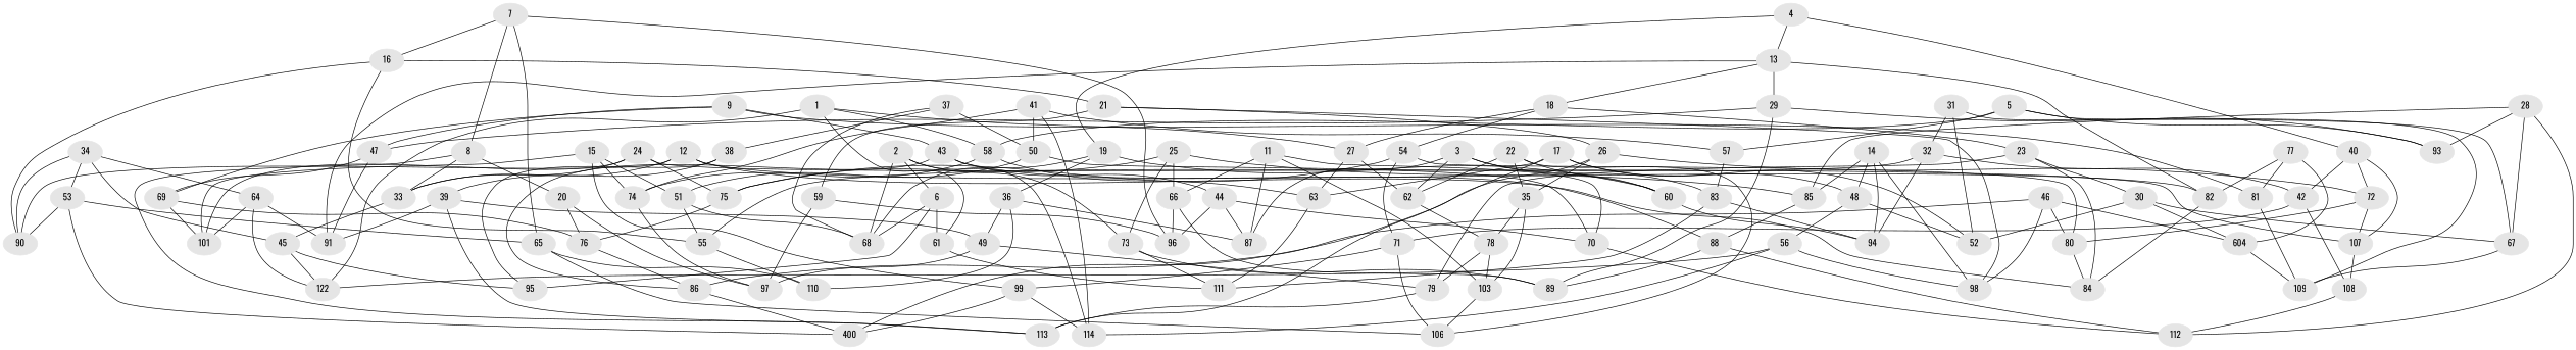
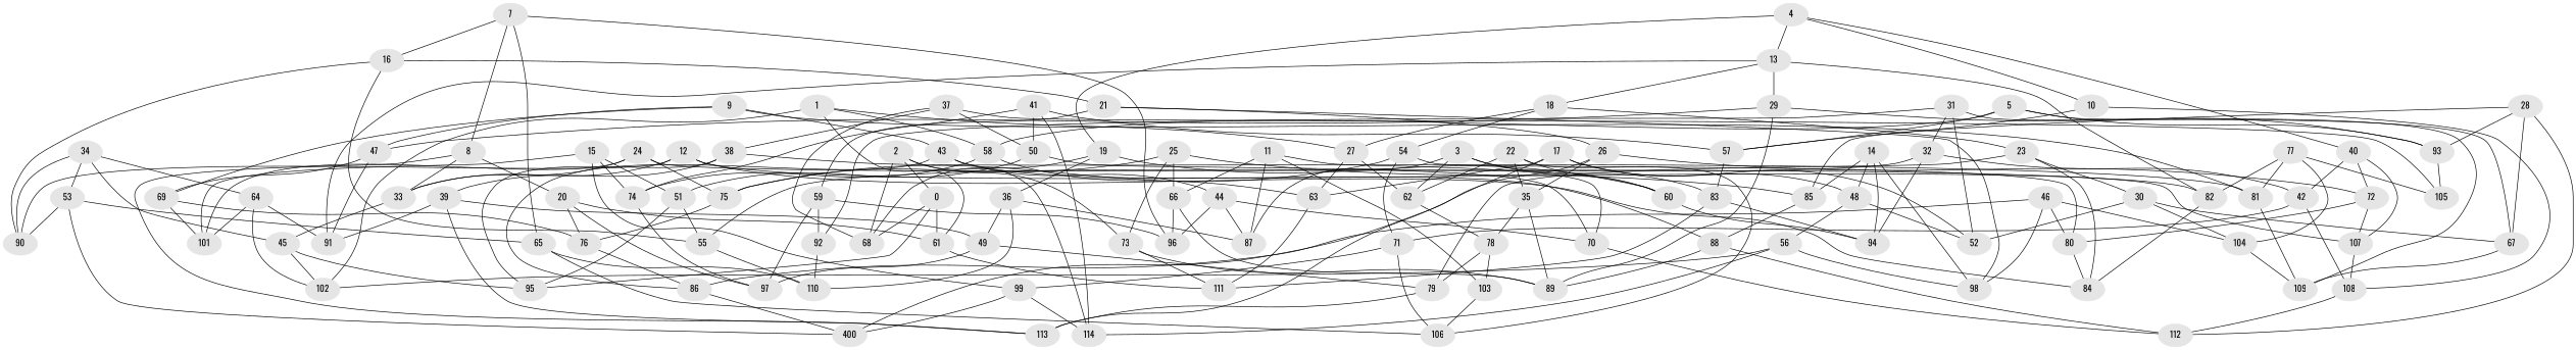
  graph {
    fontname=Oswald
    node [color=gray90 fontname=Oswald style=filled]
    edge [fontname=Oswald]
    1
    27
    58
    61
-   102 [label=122]
+   102
    62
    63
    74
    111
    2
-   6
+   6 [label=0]
    68
    73
    114
    95
    89
    3
    60
    83
    87
    94
    78
    4
+   10
    13
    19
    40
    57
    108
    91
    82
    18
    29
    36
    107
    72
    42
    5
    67
    93
    109
+   105
    7
    8
    16
    65
    96
    20
    33
    113
    90
    21
    55
    106
    110
    76
    97
    45
    9
    43
    47
    69
    81
    44
    86
    88
    101
    112
    11
    66
    70
    103
    12
    84
    23
    54
    14
    48
    85
    98
    52
    56
    15
    51
    99
    n86 [label=400]
    26
    59
    17
    30
    79
    75
    71
    80
    49
    35
+   92
    22
-   104 [label=604]
+   104
    24
    25
    28
    31
    32
    34
    53
    64
    37
    38
    50
    39
    41
    46
    77
    1 -- 27
    1 -- 58
    1 -- 61
    1 -- 102
    27 -- 62
    27 -- 63
    58 -- 63
    58 -- 74
    61 -- 111
    62 -- 78
    63 -- 111
    74 -- 97
    2 -- 6
    2 -- 68
    2 -- 73
    2 -- 114
    6 -- 61
    6 -- 68
    6 -- 95
    73 -- 111
    73 -- 89
    3 -- 62
    3 -- 60
    3 -- 83
    3 -- 87
    60 -- 94
    83 -- 111
    83 -- 94
    78 -- 103
    78 -- 79
+   4 -- 10
    4 -- 13
    4 -- 19
    4 -- 40
+   10 -- 57
+   10 -- 108
    13 -- 91
    13 -- 82
    13 -- 18
    13 -- 29
    19 -- 68
    19 -- 60
    19 -- 36
    40 -- 107
    40 -- 72
    40 -- 42
    57 -- 83
    108 -- 112
    82 -- 84
    18 -- 27
    18 -- 23
    18 -- 54
    29 -- 89
    29 -- 93
    29 -- 47
    36 -- 87
    36 -- 110
    36 -- 49
    107 -- 108
    72 -- 107
    72 -- 80
    42 -- 108
    42 -- 71
    5 -- 58
    5 -- 57
    5 -- 67
    5 -- 93
    67 -- 109
+   93 -- 105
    7 -- 8
    7 -- 16
    7 -- 65
    7 -- 96
    8 -- 20
    8 -- 33
    8 -- 113
    16 -- 90
    16 -- 21
    16 -- 55
    65 -- 106
    65 -- 110
+   20 -- 61
    20 -- 76
    20 -- 97
    33 -- 45
    21 -- 98
    21 -- 26
    21 -- 59
    55 -- 110
    76 -- 86
    45 -- 102
    45 -- 95
    9 -- 43
    9 -- 47
    9 -- 69
    9 -- 81
    43 -- 44
    43 -- 86
    43 -- 88
    47 -- 91
    47 -- 69
    69 -- 76
    69 -- 101
    81 -- 109
    44 -- 87
    44 -- 96
    44 -- 70
    86 -- n86
    88 -- 89
    88 -- 112
    11 -- 87
    11 -- 66
    11 -- 70
    11 -- 103
    66 -- 89
    66 -- 96
    70 -- 112
    103 -- 106
    12 -- 82
    12 -- 33
    12 -- 90
    12 -- 84
    23 -- 84
    23 -- 30
    23 -- 79
    54 -- 75
    54 -- 71
    54 -- 80
    14 -- 94
    14 -- 48
    14 -- 85
    14 -- 98
    48 -- 52
    48 -- 56
    85 -- 88
    56 -- 102
    56 -- 114
    56 -- 98
    15 -- 74
    15 -- 101
    15 -- 51
    15 -- 99
-   51 -- 68
+   51 -- 95
    51 -- 55
    99 -- 114
    99 -- n86
    26 -- 72
    26 -- n86
    26 -- 35
    59 -- 96
    59 -- 97
+   59 -- 92
    17 -- 63
    17 -- 113
    17 -- 48
    17 -- 52
    30 -- 67
    30 -- 52
    30 -- 104
    79 -- 113
    75 -- 76
    71 -- 106
    71 -- 99
    80 -- 84
    49 -- 97
    49 -- 79
    35 -- 78
-   35 -- 103
+   35 -- 89
+   92 -- 110
    22 -- 62
    22 -- 60
    22 -- 106
    22 -- 35
    104 -- 109
    24 -- 107
    24 -- 33
    24 -- 101
    24 -- 75
    25 -- 73
    25 -- 66
    25 -- 85
    25 -- 75
    28 -- 67
    28 -- 93
    28 -- 112
    28 -- 85
    31 -- 109
    31 -- 52
+   31 -- 92
    31 -- 32
    32 -- 94
    32 -- 42
    32 -- 55
    34 -- 90
    34 -- 45
    34 -- 53
    34 -- 64
    53 -- 65
    53 -- 90
    53 -- n86
    64 -- 102
    64 -- 91
    64 -- 101
    37 -- 68
+   37 -- 105
    37 -- 38
    37 -- 50
    38 -- 95
+   38 -- 81
    38 -- 39
    50 -- 70
    50 -- 51
    39 -- 91
    39 -- 113
    39 -- 49
    41 -- 74
    41 -- 114
    41 -- 57
    41 -- 50
    46 -- 86
    46 -- 98
    46 -- 80
    46 -- 104
    77 -- 82
+   77 -- 105
    77 -- 81
    77 -- 104
  }
